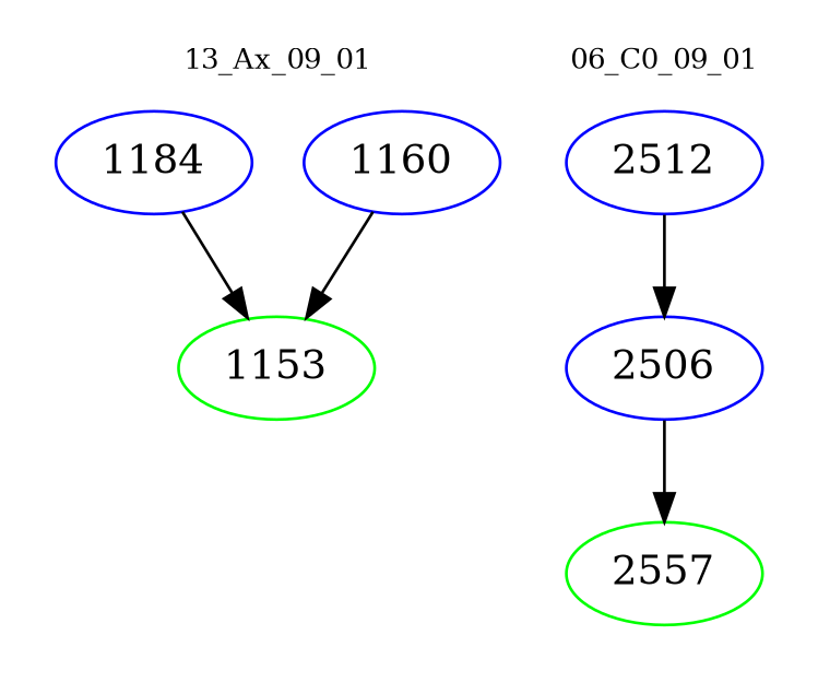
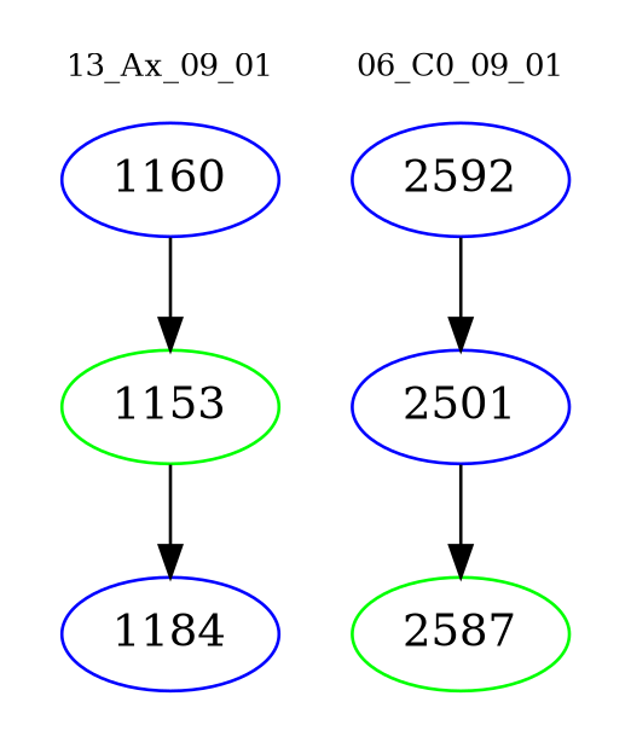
  digraph {
    node [color=blue]
    edge [color=black]
    n1 [label=1160]
    n2 [color=green label=1153]
    n3 [label=1184]
-   n4 [label=2512]
-   n5 [label=2506]
-   n6 [color=green label=2557]
+   n4 [label=2592]
+   n5 [label=2501]
+   n6 [color=green label=2587]
    subgraph cluster_1 {
      color=white
      fontsize=10
      label="13_Ax_09_01"
      n1
      n2
      n3
    }
    subgraph cluster_2 {
      color=white
      fontsize=10
      label="06_C0_09_01"
      n4
      n5
      n6
    }
    n1 -> n2
-   n3 -> n2
+   n2 -> n3
    n4 -> n5
    n5 -> n6
  }
